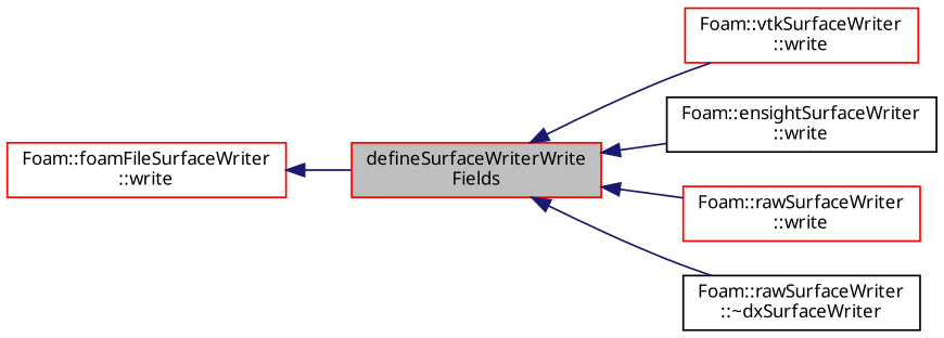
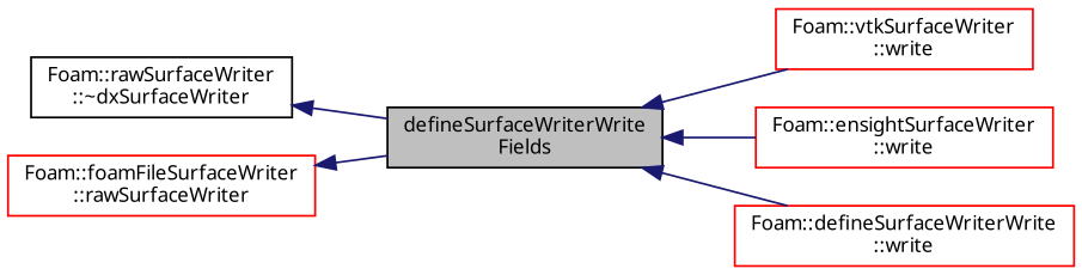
  digraph {
    fontname="Noto Sans"
    rankdir=LR
    node [color=red fontname="Noto Sans" fontsize=10 shape=record]
    edge [color=midnightblue dir=back fontname="Noto Sans" fontsize=10 labelfontname=FreeSans labelfontsize=10 style=solid]
-   n1 [fillcolor=grey75 fontcolor=black height=0.2 label="defineSurfaceWriterWrite\lFields" style=filled width=0.4]
+   n1 [color=black fillcolor=grey75 fontcolor=black height=0.2 label="defineSurfaceWriterWrite\lFields" style=filled width=0.4]
    n2 [height=0.2 label="Foam::vtkSurfaceWriter\l::write" width=0.4]
-   n3 [color=black height=0.2 label="Foam::ensightSurfaceWriter\l::write" width=0.4]
-   n4 [height=0.2 label="Foam::rawSurfaceWriter\l::write" width=0.4]
+   n3 [height=0.2 label="Foam::ensightSurfaceWriter\l::write" width=0.4]
+   n4 [height=0.2 label="Foam::defineSurfaceWriterWrite\l::write" width=0.4]
    n5 [color=black height=0.2 label="Foam::rawSurfaceWriter\l::~dxSurfaceWriter" width=0.4]
-   n6 [height=0.2 label="Foam::foamFileSurfaceWriter\l::write" width=0.4]
+   n6 [height=0.2 label="Foam::foamFileSurfaceWriter\l::rawSurfaceWriter" width=0.4]
    n1 -> n2
    n1 -> n3
    n1 -> n4
-   n1 -> n5
+   n5 -> n1
    n6 -> n1
  }
